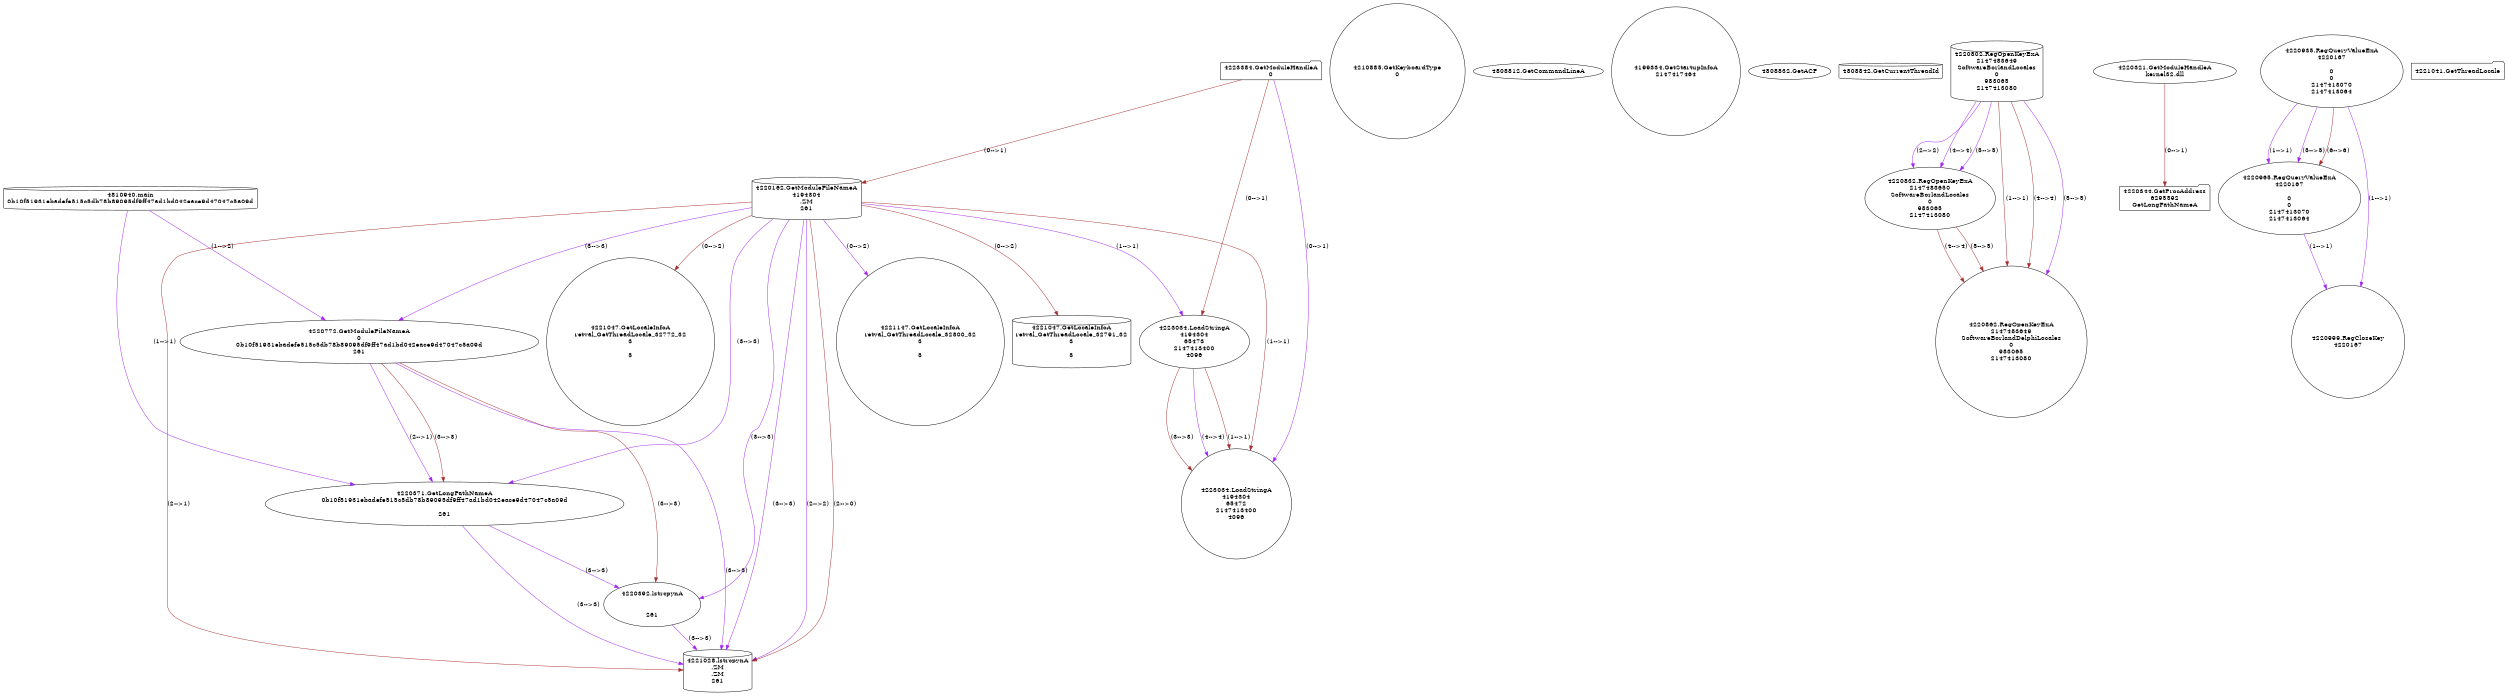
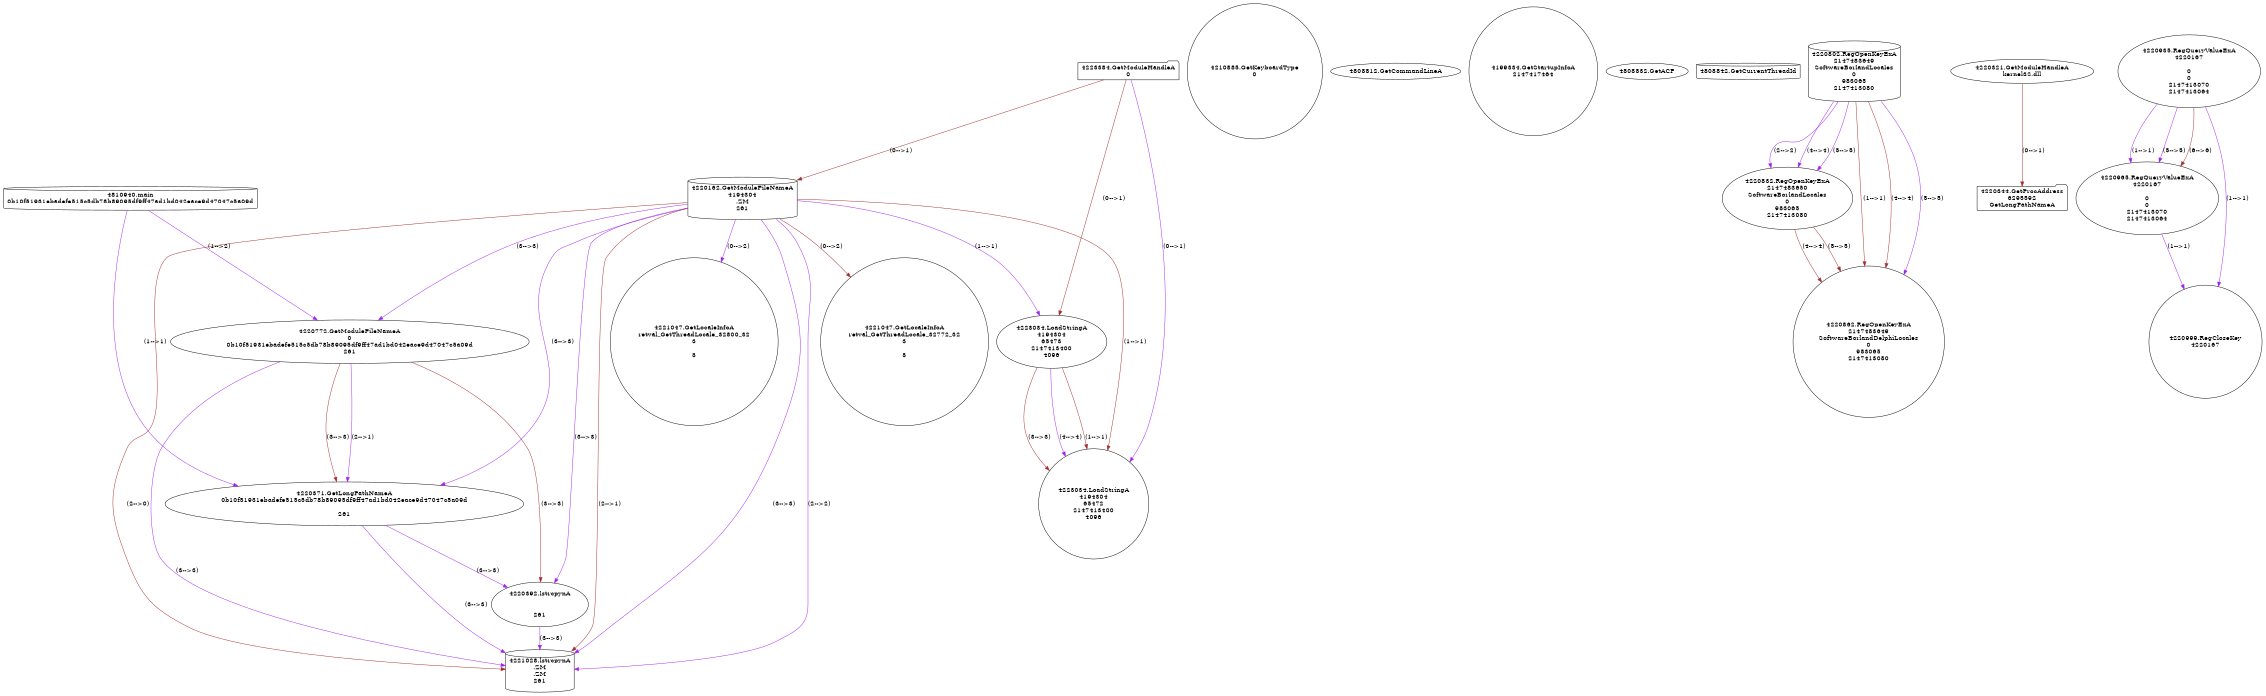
  digraph {
    node [shape=ellipse]
    edge [color=purple]
    n1 [label="4810940.main\n0b10f51931ebadefe515c5db78b89095df9ff47ad1bd042eace9d47047c5a09d" shape=cylinder]
    n2 [label="4220772.GetModuleFileNameA\n0\n0b10f51931ebadefe515c5db78b89095df9ff47ad1bd042eace9d47047c5a09d\n261"]
    n3 [label="4220371.GetLongPathNameA\n0b10f51931ebadefe515c5db78b89095df9ff47ad1bd042eace9d47047c5a09d\n\n261"]
    n4 [label="4220392.lstrcpynA\n\n\n261"]
    n5 [label="4221028.lstrcpynA\n.ZM\n.ZM\n261" shape=cylinder]
    n6 [label="4223384.GetModuleHandleA\n0" shape=folder]
    n7 [label="4220162.GetModuleFileNameA\n4194304\n.ZM\n261" shape=cylinder]
    n8 [label="4223034.LoadStringA\n4194304\n65473\n2147413400\n4096"]
    n9 [label="4223034.LoadStringA\n4194304\n65472\n2147413400\n4096" shape=circle]
-   n10 [label="4221147.GetLocaleInfoA\nretval_GetThreadLocale_32800_32\n3\n\n5" shape=circle]
-   n11 [label="4221047.GetLocaleInfoA\nretval_GetThreadLocale_32791_32\n3\n\n5" shape=cylinder]
+   n10 [label="4221047.GetLocaleInfoA\nretval_GetThreadLocale_32800_32\n3\n\n5" shape=circle]
    n12 [label="4221047.GetLocaleInfoA\nretval_GetThreadLocale_32772_32\n3\n\n5" shape=circle]
    n13 [label="4210885.GetKeyboardType\n0" shape=circle]
    n14 [label="4808812.GetCommandLineA\n"]
    n15 [label="4199334.GetStartupInfoA\n2147417464" shape=circle]
    n16 [label="4808832.GetACP\n"]
    n17 [label="4808842.GetCurrentThreadId\n" shape=cylinder]
    n18 [label="4220802.RegOpenKeyExA\n2147483649\nSoftware\Borland\Locales\n0\n983065\n2147413080" shape=cylinder]
    n19 [label="4220832.RegOpenKeyExA\n2147483650\nSoftware\Borland\Locales\n0\n983065\n2147413080"]
    n20 [label="4220862.RegOpenKeyExA\n2147483649\nSoftware\Borland\Delphi\Locales\n0\n983065\n2147413080" shape=circle]
    n21 [label="4220321.GetModuleHandleA\nkernel32.dll"]
    n22 [label="4220344.GetProcAddress\n6295592\nGetLongPathNameA" shape=folder]
    n23 [label="4220935.RegQueryValueExA\n4220167\n\n0\n0\n2147413070\n2147413064"]
    n24 [label="4220965.RegQueryValueExA\n4220167\n\n0\n0\n2147413070\n2147413064"]
    n25 [label="4220999.RegCloseKey\n4220167" shape=circle]
-   n26 [label="4221041.GetThreadLocale\n" shape=folder]
    n1 -> n2 [label="(1-->2)"]
    n1 -> n3 [label="(1-->1)"]
    n2 -> n3 [label="(2-->1)"]
    n2 -> n3 [color=brown label="(3-->3)"]
    n2 -> n4 [color=brown label="(3-->3)"]
    n2 -> n5 [label="(3-->3)"]
    n3 -> n4 [label="(3-->3)"]
    n3 -> n5 [label="(3-->3)"]
    n4 -> n5 [label="(3-->3)"]
    n6 -> n7 [color=brown label="(0-->1)"]
    n6 -> n8 [color=brown label="(0-->1)"]
    n6 -> n9 [label="(0-->1)"]
    n7 -> n2 [label="(3-->3)"]
    n7 -> n3 [label="(3-->3)"]
    n7 -> n4 [label="(3-->3)"]
    n7 -> n5 [color=brown label="(2-->1)"]
    n7 -> n5 [label="(2-->2)"]
    n7 -> n5 [label="(3-->3)"]
    n7 -> n5 [color=brown label="(2-->0)"]
    n7 -> n8 [label="(1-->1)"]
    n7 -> n9 [color=brown label="(1-->1)"]
    n7 -> n10 [label="(0-->2)"]
-   n7 -> n11 [color=brown label="(0-->2)"]
    n7 -> n12 [color=brown label="(0-->2)"]
    n8 -> n9 [color=brown label="(1-->1)"]
    n8 -> n9 [color=brown label="(3-->3)"]
    n8 -> n9 [label="(4-->4)"]
    n18 -> n19 [label="(2-->2)"]
    n18 -> n19 [label="(4-->4)"]
    n18 -> n19 [label="(5-->5)"]
    n18 -> n20 [color=brown label="(1-->1)"]
    n18 -> n20 [color=brown label="(4-->4)"]
    n18 -> n20 [label="(5-->5)"]
    n19 -> n20 [color=brown label="(4-->4)"]
    n19 -> n20 [color=brown label="(5-->5)"]
    n21 -> n22 [color=brown label="(0-->1)"]
    n23 -> n24 [label="(1-->1)"]
    n23 -> n24 [label="(5-->5)"]
    n23 -> n24 [color=brown label="(6-->6)"]
    n23 -> n25 [label="(1-->1)"]
    n24 -> n25 [label="(1-->1)"]
  }
